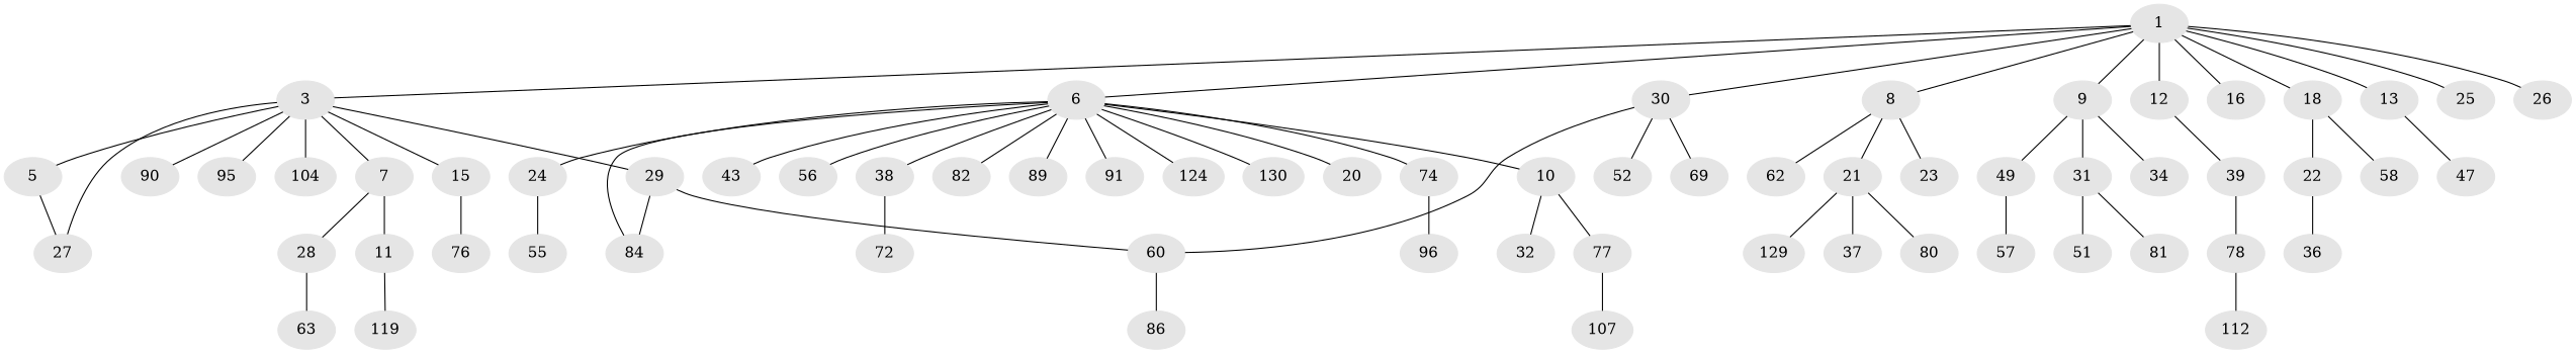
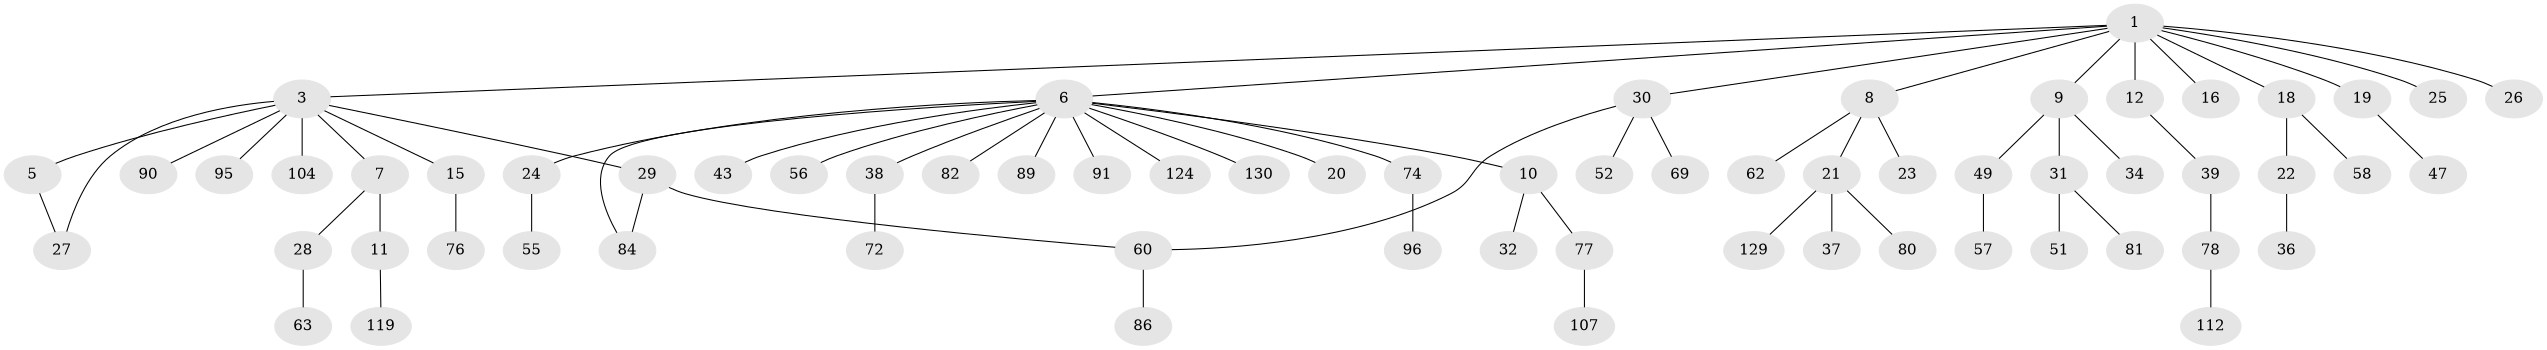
  graph {
    node [color=gray90 style=filled]
    1 [super="+2"]
    3 [super="+4"]
    6 [super="+14+17+103+125"]
    8
    9
    12 [super="+135+13"]
    16 [super="+48"]
    18
-   19 [label=13]
+   19
    25
    26 [super="+83"]
    30 [super="+41"]
    5 [super="+123+122"]
    7 [super="+100"]
    15 [super="+66+68+59"]
    27 [super="+54"]
    29
    90
    95
    104
    10
    20
    24
    38
    n25 [label=43 super="+92+53+73"]
    56
    n27 [label=74 super="+85+93"]
    82 [super="+117"]
    84 [super="+121"]
    89
    91 [super="+116"]
    124
    130
    21 [super="+33"]
    23
    62 [super="+71+65"]
    31 [super="+44"]
    34 [super="+35"]
    49 [super="+61"]
    39 [super="+46+113"]
    22
    58 [super="+120+118"]
    47
    60 [super="+74"]
    52
    69 [super="+105"]
    11
    28 [super="+128"]
    76
    32
    77
    55
    72
    96
    119
    63 [super="+102"]
    37
    80
    129
    51
    81
    57
    107
    78
    36 [super="+132"]
    86 [super="+98"]
    112
    1 -- 3
    1 -- 6
    1 -- 8
    1 -- 9
    1 -- 12
    1 -- 16
    1 -- 18
    1 -- 19
    1 -- 25
    1 -- 26
    1 -- 30
    3 -- 5
    3 -- 7
    3 -- 15
    3 -- 27
    3 -- 29
    3 -- 90
    3 -- 95
    3 -- 104
    6 -- 10
    6 -- 20
    6 -- 24
    6 -- 38
    6 -- n25
    6 -- 56
    6 -- n27
    6 -- 82
    6 -- 84
    6 -- 89
    6 -- 91
    6 -- 124
    6 -- 130
    8 -- 21
    8 -- 23
    8 -- 62
    9 -- 31
    9 -- 34
    9 -- 49
    12 -- 39
    18 -- 22
    18 -- 58
    19 -- 47
    30 -- 60
    30 -- 52
    30 -- 69
    5 -- 27
    7 -- 11
    7 -- 28
    15 -- 76
    29 -- 84
    29 -- 60
    10 -- 32
    10 -- 77
    24 -- 55
    38 -- 72
    n27 -- 96
    21 -- 37
    21 -- 80
    21 -- 129
    31 -- 51
    31 -- 81
    49 -- 57
    39 -- 78
    22 -- 36
    60 -- 86
    11 -- 119
    28 -- 63
    77 -- 107
    78 -- 112
  }
